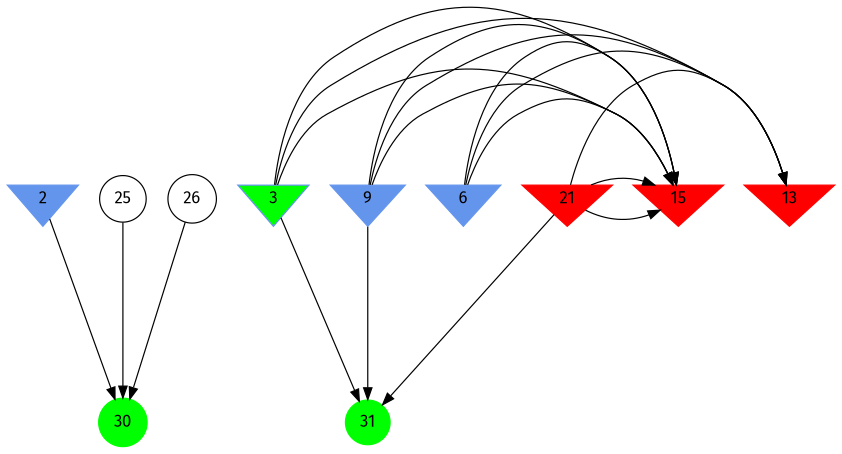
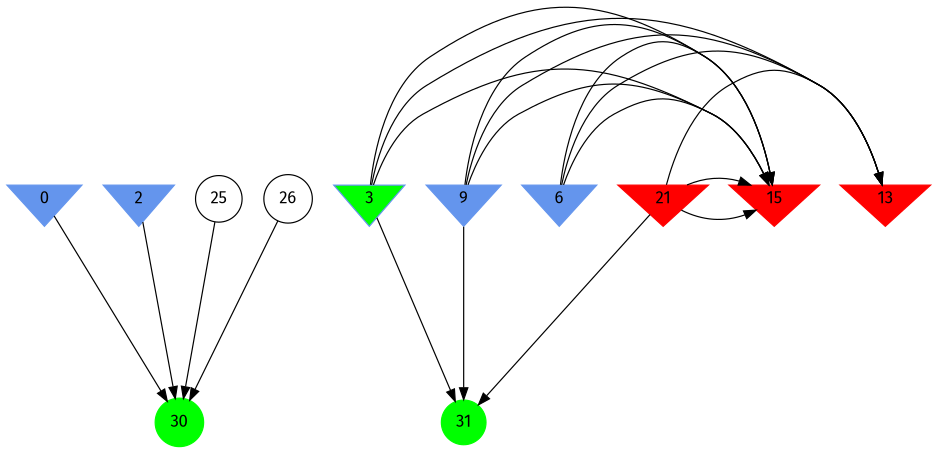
  digraph {
    fontname="Fira Sans"
    ranksep=2.0
    node [color=cornflowerblue fontname="Fira Sans" shape=invtriangle style=filled]
    edge [fontname="Fira Sans"]
+   0
    2
    3 [fillcolor=green]
    6
    9
    13 [color=red]
    15 [color=red]
    21 [color=red]
    25 [color=black shape=circle style=""]
    26 [color=black shape=circle style=""]
    30 [color=green shape=circle]
    31 [color=green shape=circle]
    subgraph sub_1 {
      rank=same
+     0
      2
      3
      6
      9
      13
      15
      21
    }
    subgraph sub_2 {
      rank=same
      25
      26
    }
    subgraph sub_3 {
      rank=same
      30
      31
    }
+   0 -> 30
    2 -> 30
    3 -> 13
    3 -> 15
    3 -> 15
    3 -> 31
    6 -> 13
    6 -> 15
    6 -> 15
    9 -> 13
    9 -> 15
    9 -> 15
    9 -> 31
    21 -> 13
    21 -> 15
    21 -> 15
    21 -> 31
    25 -> 30
    26 -> 30
  }
